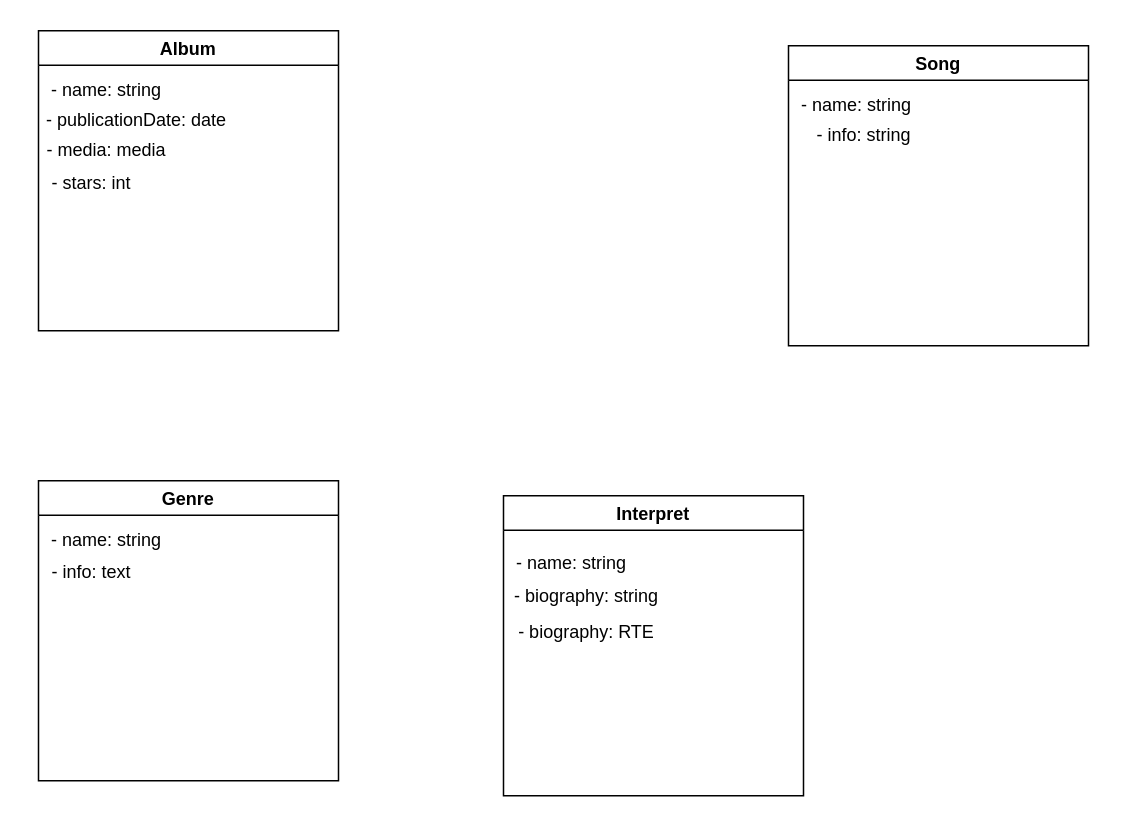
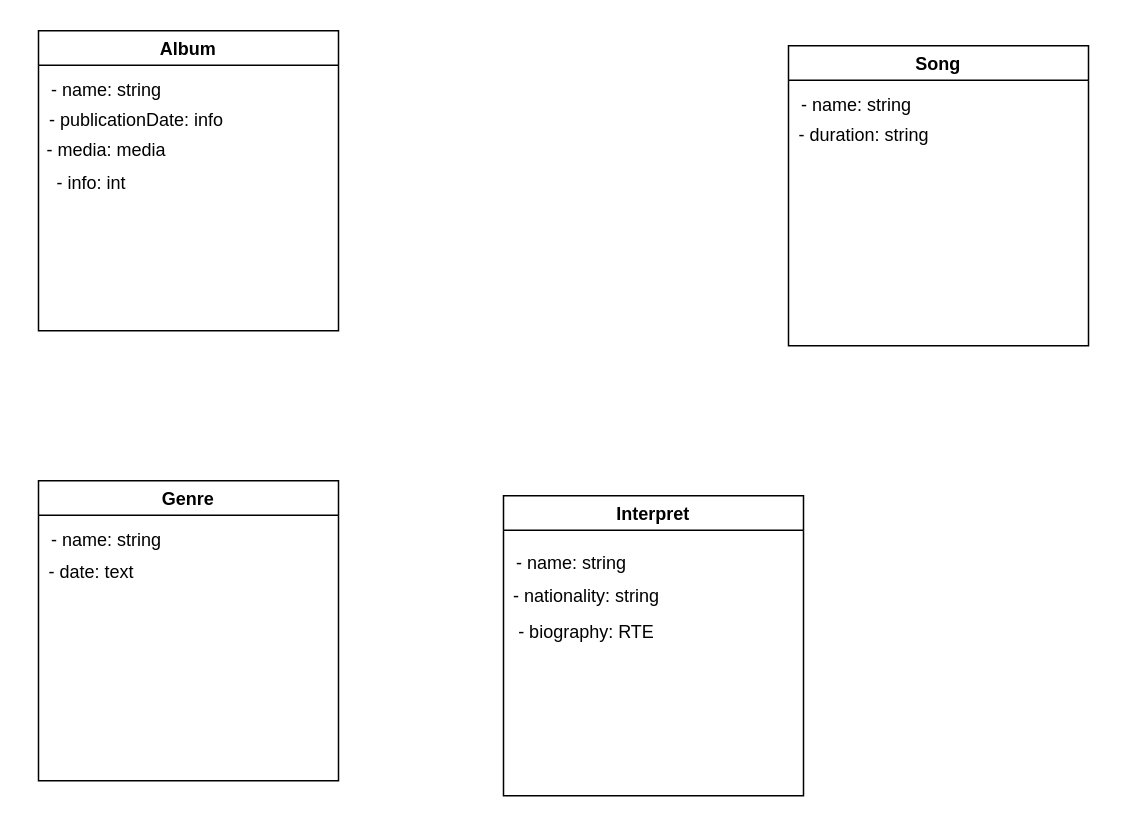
  <mxCell id="0" />
  <mxCell id="1" parent="0" />
  <mxCell id="2" value="Album" style="swimlane;" vertex="1" parent="1"><mxGeometry x="25" y="20" width="200" height="200" as="geometry" /></mxCell>
  <mxCell id="3" value="- name: string" style="text;html=1;align=center;verticalAlign=middle;resizable=0;points=[];autosize=1;strokeColor=none;fillColor=none;" vertex="1" parent="2"><mxGeometry y="30" width="90" height="20" as="geometry" /></mxCell>
- <mxCell id="4" value="- publicationDate: date" style="text;html=1;align=center;verticalAlign=middle;resizable=0;points=[];autosize=1;strokeColor=none;fillColor=none;" vertex="1" parent="2"><mxGeometry x="-5" y="50" width="140" height="20" as="geometry" /></mxCell>
+ <mxCell id="4" value="- publicationDate: info" style="text;html=1;align=center;verticalAlign=middle;resizable=0;points=[];autosize=1;strokeColor=none;fillColor=none;" vertex="1" parent="2"><mxGeometry x="-5" y="50" width="140" height="20" as="geometry" /></mxCell>
  <mxCell id="5" value="- media: media" style="text;html=1;align=center;verticalAlign=middle;resizable=0;points=[];autosize=1;strokeColor=none;fillColor=none;" vertex="1" parent="2"><mxGeometry y="70" width="90" height="20" as="geometry" /></mxCell>
- <mxCell id="6" value="- stars: int" style="text;html=1;align=center;verticalAlign=middle;resizable=0;points=[];autosize=1;strokeColor=none;fillColor=none;" vertex="1" parent="2"><mxGeometry y="92" width="70" height="20" as="geometry" /></mxCell>
+ <mxCell id="6" value="- info: int" style="text;html=1;align=center;verticalAlign=middle;resizable=0;points=[];autosize=1;strokeColor=none;fillColor=none;" vertex="1" parent="2"><mxGeometry y="92" width="70" height="20" as="geometry" /></mxCell>
  <mxCell id="7" value="Song" style="swimlane;" vertex="1" parent="1"><mxGeometry x="525" y="30" width="200" height="200" as="geometry" /></mxCell>
  <mxCell id="8" value="- name: string" style="text;html=1;align=center;verticalAlign=middle;resizable=0;points=[];autosize=1;strokeColor=none;fillColor=none;" vertex="1" parent="7"><mxGeometry y="30" width="90" height="20" as="geometry" /></mxCell>
- <mxCell id="9" value="- info: string" style="text;html=1;align=center;verticalAlign=middle;resizable=0;points=[];autosize=1;strokeColor=none;fillColor=none;" vertex="1" parent="7"><mxGeometry y="50" width="100" height="20" as="geometry" /></mxCell>
+ <mxCell id="9" value="- duration: string" style="text;html=1;align=center;verticalAlign=middle;resizable=0;points=[];autosize=1;strokeColor=none;fillColor=none;" vertex="1" parent="7"><mxGeometry y="50" width="100" height="20" as="geometry" /></mxCell>
  <mxCell id="10" value="Interpret" style="swimlane;" vertex="1" parent="1"><mxGeometry x="335" y="330" width="200" height="200" as="geometry" /></mxCell>
  <mxCell id="11" value="- name: string" style="text;html=1;align=center;verticalAlign=middle;resizable=0;points=[];autosize=1;strokeColor=none;fillColor=none;" vertex="1" parent="10"><mxGeometry y="35" width="90" height="20" as="geometry" /></mxCell>
- <mxCell id="12" value="- biography: string" style="text;html=1;align=center;verticalAlign=middle;resizable=0;points=[];autosize=1;strokeColor=none;fillColor=none;" vertex="1" parent="10"><mxGeometry y="57" width="110" height="20" as="geometry" /></mxCell>
+ <mxCell id="12" value="- nationality: string" style="text;html=1;align=center;verticalAlign=middle;resizable=0;points=[];autosize=1;strokeColor=none;fillColor=none;" vertex="1" parent="10"><mxGeometry y="57" width="110" height="20" as="geometry" /></mxCell>
  <mxCell id="13" value="- biography: RTE" style="text;html=1;align=center;verticalAlign=middle;resizable=0;points=[];autosize=1;strokeColor=none;fillColor=none;" vertex="1" parent="10"><mxGeometry y="81" width="110" height="20" as="geometry" /></mxCell>
  <mxCell id="14" value="Genre" style="swimlane;" vertex="1" parent="1"><mxGeometry x="25" y="320" width="200" height="200" as="geometry" /></mxCell>
  <mxCell id="15" value="- name: string" style="text;html=1;align=center;verticalAlign=middle;resizable=0;points=[];autosize=1;strokeColor=none;fillColor=none;" vertex="1" parent="14"><mxGeometry y="30" width="90" height="20" as="geometry" /></mxCell>
- <mxCell id="16" value="- info: text" style="text;html=1;align=center;verticalAlign=middle;resizable=0;points=[];autosize=1;strokeColor=none;fillColor=none;" vertex="1" parent="14"><mxGeometry y="51" width="70" height="20" as="geometry" /></mxCell>
+ <mxCell id="16" value="- date: text" style="text;html=1;align=center;verticalAlign=middle;resizable=0;points=[];autosize=1;strokeColor=none;fillColor=none;" vertex="1" parent="14"><mxGeometry y="51" width="70" height="20" as="geometry" /></mxCell>
